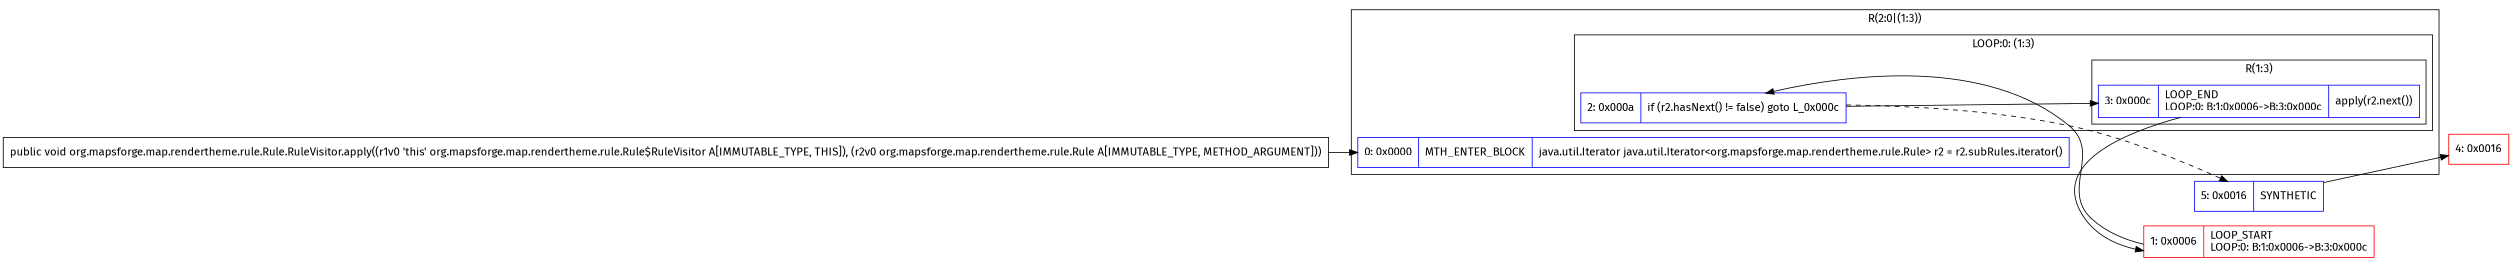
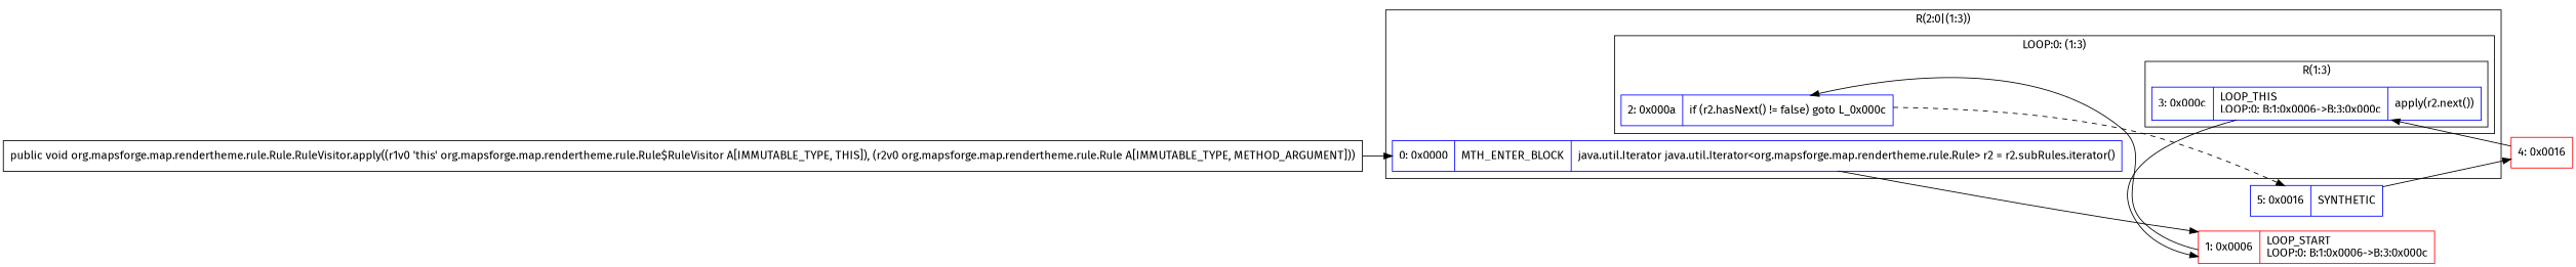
  digraph {
    fontname="Fira Sans"
    rankdir=LR
    node [color=blue fontname="Fira Sans" shape=record]
    edge [fontname="Fira Sans"]
-   n1 [label="{3\:\ 0x000c|LOOP_END\lLOOP:0: B:1:0x0006\-\>B:3:0x000c\l|apply(r2.next())\l}"]
+   n1 [label="{3\:\ 0x000c|LOOP_THIS\lLOOP:0: B:1:0x0006\-\>B:3:0x000c\l|apply(r2.next())\l}"]
    n2 [label="{2\:\ 0x000a|if (r2.hasNext() != false) goto L_0x000c\l}"]
    n3 [label="{0\:\ 0x0000|MTH_ENTER_BLOCK\l|java.util.Iterator java.util.Iterator\<org.mapsforge.map.rendertheme.rule.Rule\> r2 = r2.subRules.iterator()\l}"]
    n4 [color=red label="{1\:\ 0x0006|LOOP_START\lLOOP:0: B:1:0x0006\-\>B:3:0x000c\l}"]
    n5 [label="{5\:\ 0x0016|SYNTHETIC\l}"]
    n6 [color=red label="{4\:\ 0x0016}"]
    n7 [label="{public void org.mapsforge.map.rendertheme.rule.Rule.RuleVisitor.apply((r1v0 'this' org.mapsforge.map.rendertheme.rule.Rule$RuleVisitor A[IMMUTABLE_TYPE, THIS]), (r2v0 org.mapsforge.map.rendertheme.rule.Rule A[IMMUTABLE_TYPE, METHOD_ARGUMENT])) }" color=""]
    subgraph cluster_1 {
      label="R(2:0|(1:3))"
      n3
      subgraph cluster_2 {
        label="LOOP:0: (1:3)"
        n2
        subgraph cluster_3 {
          label="R(1:3)"
          n1
        }
      }
    }
    n1 -> n4
-   n2 -> n1
+   n6 -> n1
    n2 -> n5 [style=dashed]
+   n3 -> n4
    n4 -> n2
    n5 -> n6
    n7 -> n3
  }
